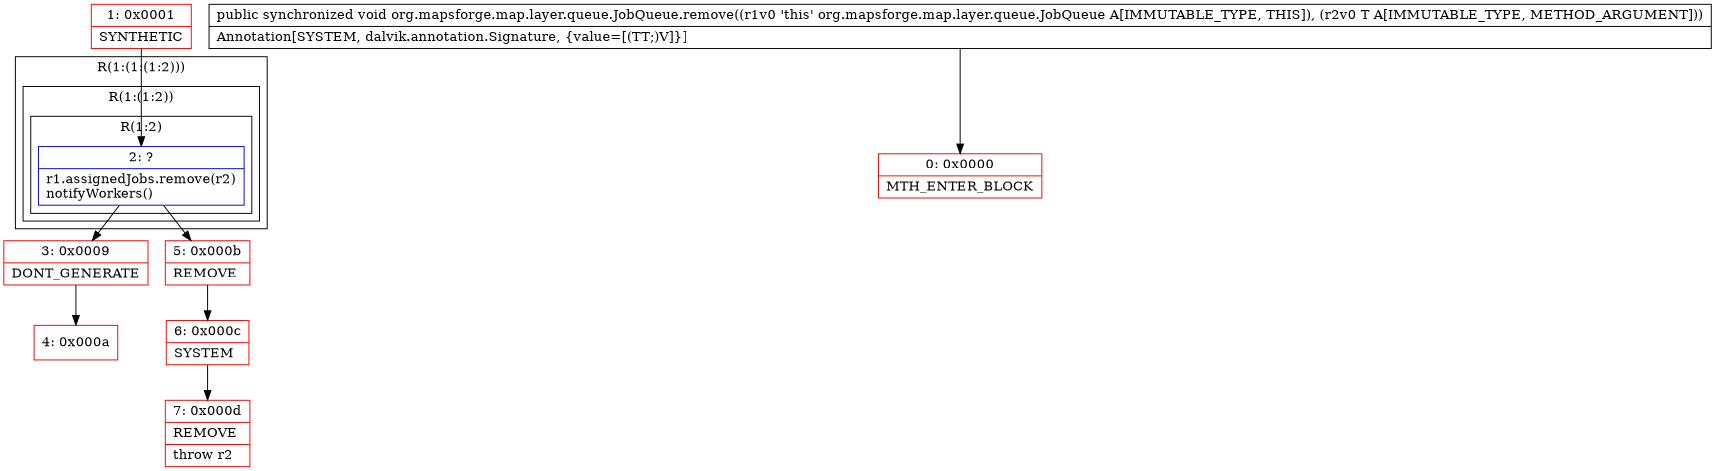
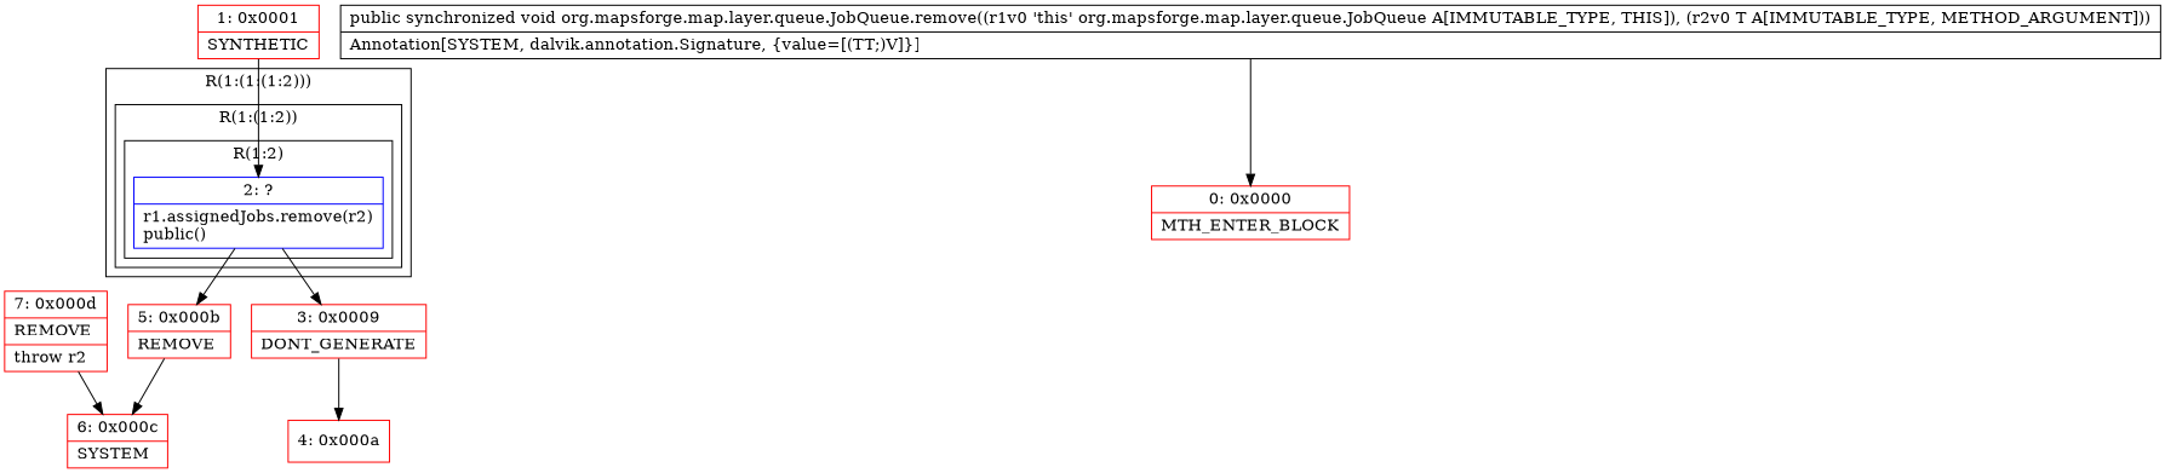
  digraph {
    node [color=red shape=record]
-   n1 [color=blue label="{2\:\ ?|r1.assignedJobs.remove(r2)\lnotifyWorkers()\l}"]
+   n1 [color=blue label="{2\:\ ?|r1.assignedJobs.remove(r2)\lpublic()\l}"]
    n2 [label="{3\:\ 0x0009|DONT_GENERATE\l}"]
    n3 [label="{5\:\ 0x000b|REMOVE\l}"]
    n4 [label="{4\:\ 0x000a}"]
    n5 [label="{6\:\ 0x000c|SYSTEM\l}"]
    n6 [label="{0\:\ 0x0000|MTH_ENTER_BLOCK\l}"]
    n7 [label="{1\:\ 0x0001|SYNTHETIC\l}"]
    n8 [label="{7\:\ 0x000d|REMOVE\l|throw r2\l}"]
    n9 [label="{public synchronized void org.mapsforge.map.layer.queue.JobQueue.remove((r1v0 'this' org.mapsforge.map.layer.queue.JobQueue A[IMMUTABLE_TYPE, THIS]), (r2v0 T A[IMMUTABLE_TYPE, METHOD_ARGUMENT]))  | Annotation[SYSTEM, dalvik.annotation.Signature, \{value=[(TT;)V]\}]\l}" color=""]
    subgraph cluster_1 {
      label="R(1:(1:(1:2)))"
      subgraph cluster_2 {
        label="R(1:(1:2))"
        subgraph cluster_3 {
          label="R(1:2)"
          n1
        }
      }
    }
    n1 -> n2
    n1 -> n3
    n2 -> n4
    n3 -> n5
-   n5 -> n8
+   n8 -> n5
    n7 -> n1
    n9 -> n6
  }
